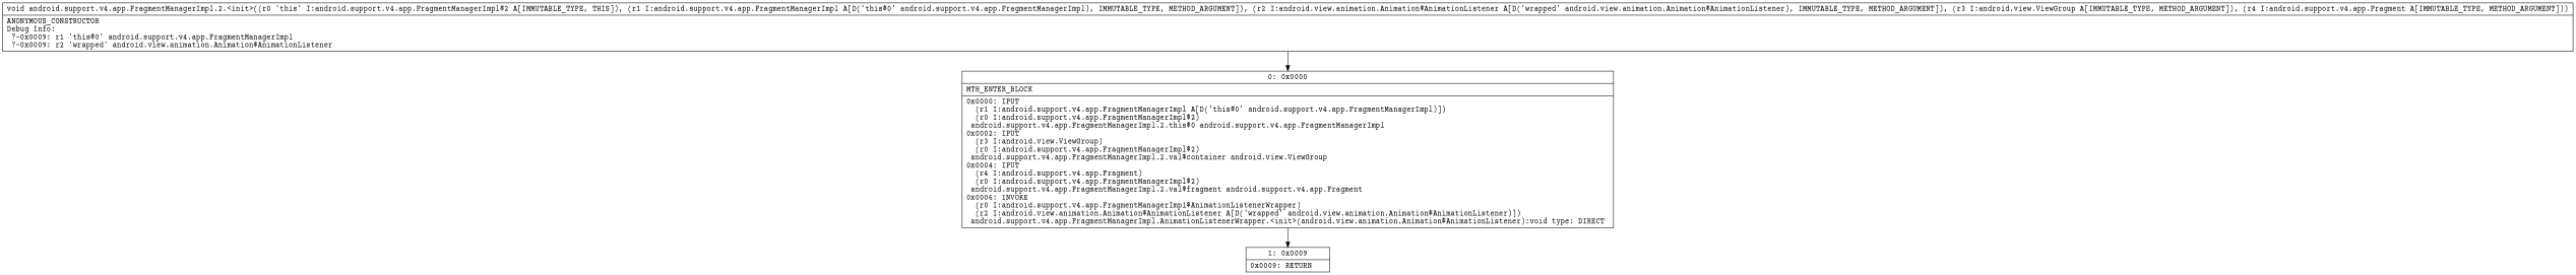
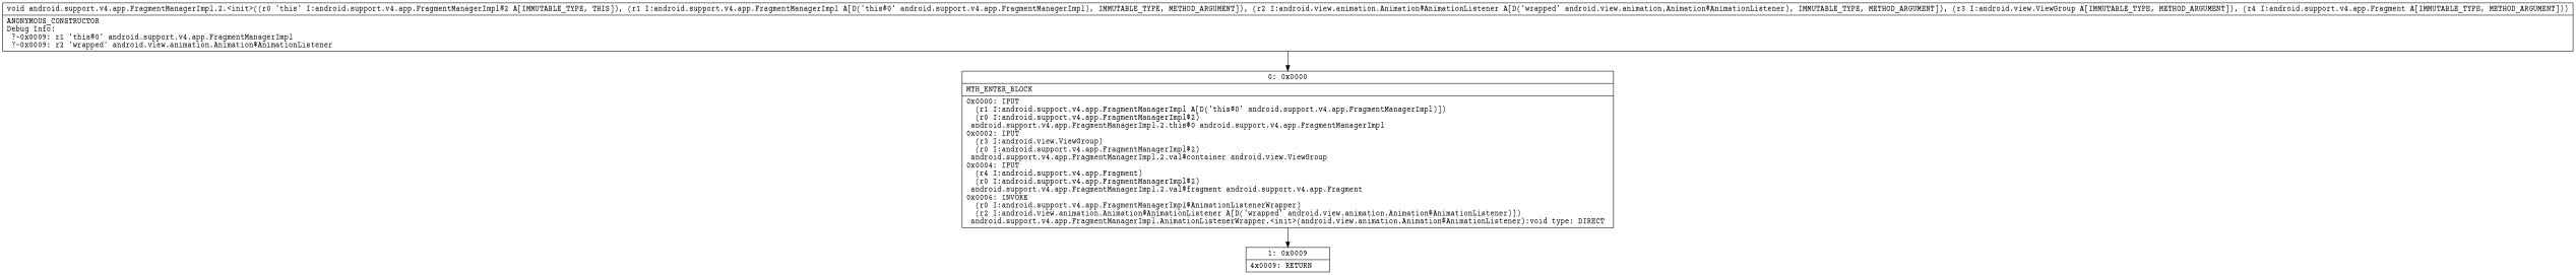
  digraph {
    fontname="Courier Prime"
    node [shape=record fontname="Courier Prime"]
    edge [fontname="Courier Prime"]
    n1 [label="{0\:\ 0x0000|MTH_ENTER_BLOCK\l|0x0000: IPUT  \l  (r1 I:android.support.v4.app.FragmentManagerImpl A[D('this$0' android.support.v4.app.FragmentManagerImpl)])\l  (r0 I:android.support.v4.app.FragmentManagerImpl$2)\l android.support.v4.app.FragmentManagerImpl.2.this$0 android.support.v4.app.FragmentManagerImpl \l0x0002: IPUT  \l  (r3 I:android.view.ViewGroup)\l  (r0 I:android.support.v4.app.FragmentManagerImpl$2)\l android.support.v4.app.FragmentManagerImpl.2.val$container android.view.ViewGroup \l0x0004: IPUT  \l  (r4 I:android.support.v4.app.Fragment)\l  (r0 I:android.support.v4.app.FragmentManagerImpl$2)\l android.support.v4.app.FragmentManagerImpl.2.val$fragment android.support.v4.app.Fragment \l0x0006: INVOKE  \l  (r0 I:android.support.v4.app.FragmentManagerImpl$AnimationListenerWrapper)\l  (r2 I:android.view.animation.Animation$AnimationListener A[D('wrapped' android.view.animation.Animation$AnimationListener)])\l android.support.v4.app.FragmentManagerImpl.AnimationListenerWrapper.\<init\>(android.view.animation.Animation$AnimationListener):void type: DIRECT \l}"]
-   n2 [label="{1\:\ 0x0009|0x0009: RETURN   \l}"]
+   n2 [label="{1\:\ 0x0009|4x0009: RETURN   \l}"]
    n3 [label="{void android.support.v4.app.FragmentManagerImpl.2.\<init\>((r0 'this' I:android.support.v4.app.FragmentManagerImpl$2 A[IMMUTABLE_TYPE, THIS]), (r1 I:android.support.v4.app.FragmentManagerImpl A[D('this$0' android.support.v4.app.FragmentManagerImpl), IMMUTABLE_TYPE, METHOD_ARGUMENT]), (r2 I:android.view.animation.Animation$AnimationListener A[D('wrapped' android.view.animation.Animation$AnimationListener), IMMUTABLE_TYPE, METHOD_ARGUMENT]), (r3 I:android.view.ViewGroup A[IMMUTABLE_TYPE, METHOD_ARGUMENT]), (r4 I:android.support.v4.app.Fragment A[IMMUTABLE_TYPE, METHOD_ARGUMENT]))  | ANONYMOUS_CONSTRUCTOR\lDebug Info:\l  ?\-0x0009: r1 'this$0' android.support.v4.app.FragmentManagerImpl\l  ?\-0x0009: r2 'wrapped' android.view.animation.Animation$AnimationListener\l}"]
    n1 -> n2
    n3 -> n1
  }
